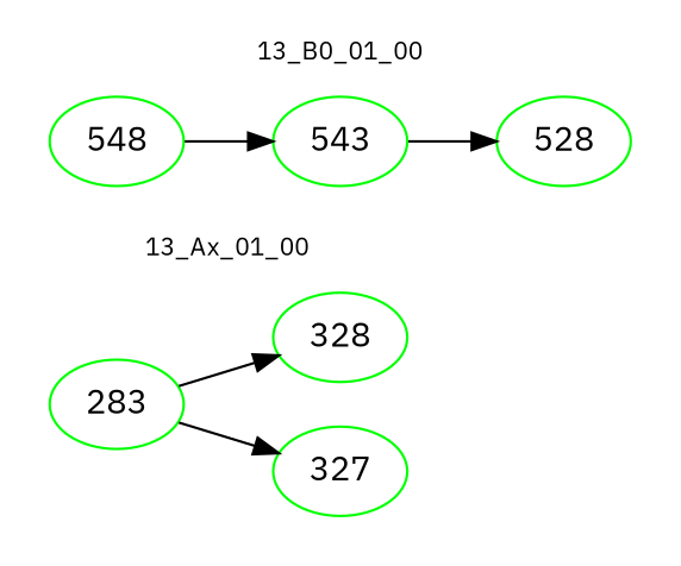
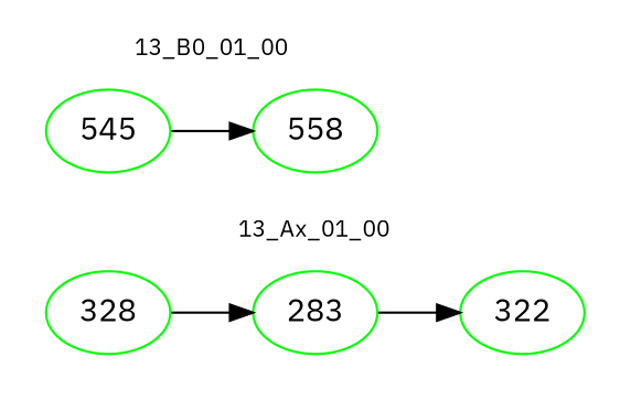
  digraph {
    fontname="IBM Plex Sans"
    rankdir=LR
    node [color=green fontname="IBM Plex Sans"]
    edge [color=black fontname="IBM Plex Sans"]
-   n1 [label=327]
+   n1 [label=322]
    n2 [label=283]
    n3 [label=328]
-   n4 [label=548]
-   n5 [label=543]
-   n6 [label=528]
+   n5 [label=545]
+   n6 [label=558]
    subgraph cluster_1 {
      color=white
      fontsize=10
      label="13_Ax_01_00"
      n1
      n2
      n3
    }
    subgraph cluster_2 {
      color=white
      fontsize=10
      label="13_B0_01_00"
-     n4
      n5
      n6
    }
    n2 -> n1
-   n2 -> n3
-   n4 -> n5
+   n3 -> n2
    n5 -> n6
  }
